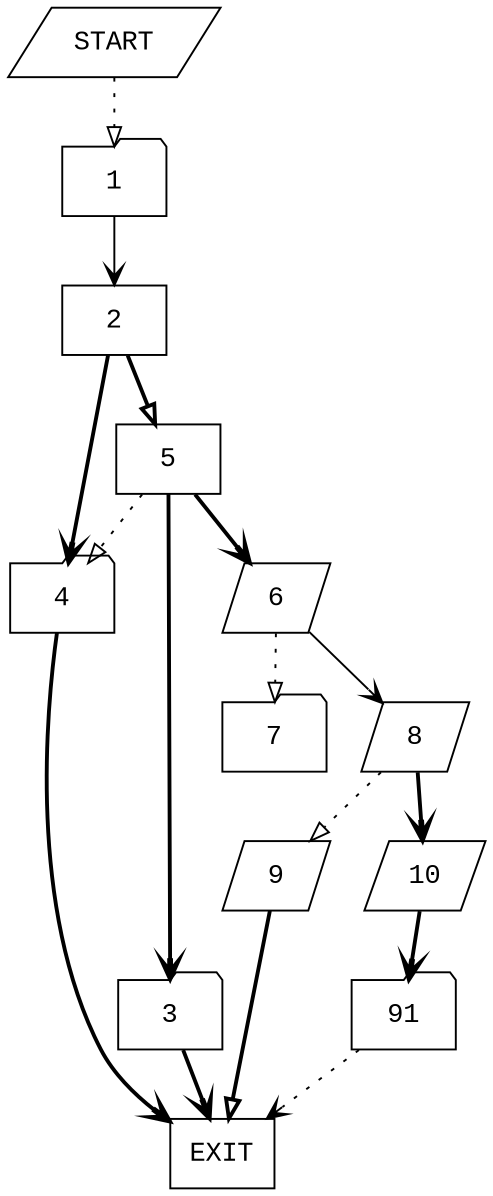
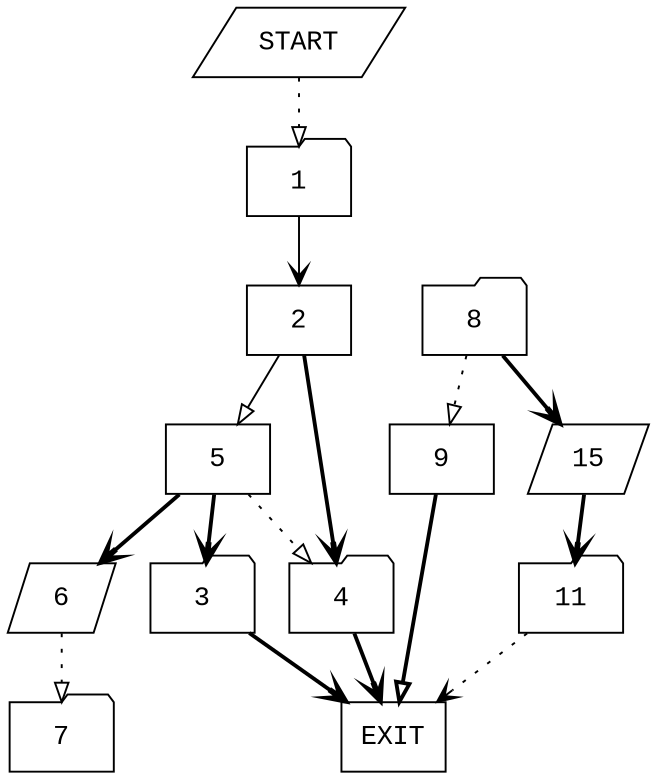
  digraph {
    fontname="Liberation Mono"
    node [fontname="Liberation Mono" shape=parallelogram]
    edge [arrowhead=vee fontname="Liberation Mono" style=bold]
    n1 [label=START]
    1 [shape=folder]
    2 [shape=box]
    n4 [label=EXIT shape=box]
    4 [shape=folder]
    5 [shape=box]
    3 [shape=folder]
    6
    7 [shape=folder]
-   8
-   9
-   10
-   11 [shape=folder label=91]
+   8 [shape=folder]
+   9 [shape=box]
+   10 [label=15]
+   11 [shape=folder]
    n1 -> 1 [arrowhead=onormal style=dotted]
    1 -> 2 [style=solid]
    2 -> 4
-   2 -> 5 [arrowhead=onormal]
+   2 -> 5 [arrowhead=onormal style=solid]
    4 -> n4
    5 -> 4 [arrowhead=onormal style=dotted]
    5 -> 3
    5 -> 6
    3 -> n4
    6 -> 7 [arrowhead=onormal style=dotted]
-   6 -> 8 [style=solid]
    8 -> 9 [arrowhead=onormal style=dotted]
    8 -> 10
    9 -> n4 [arrowhead=onormal]
    10 -> 11
    11 -> n4 [style=dotted]
  }
